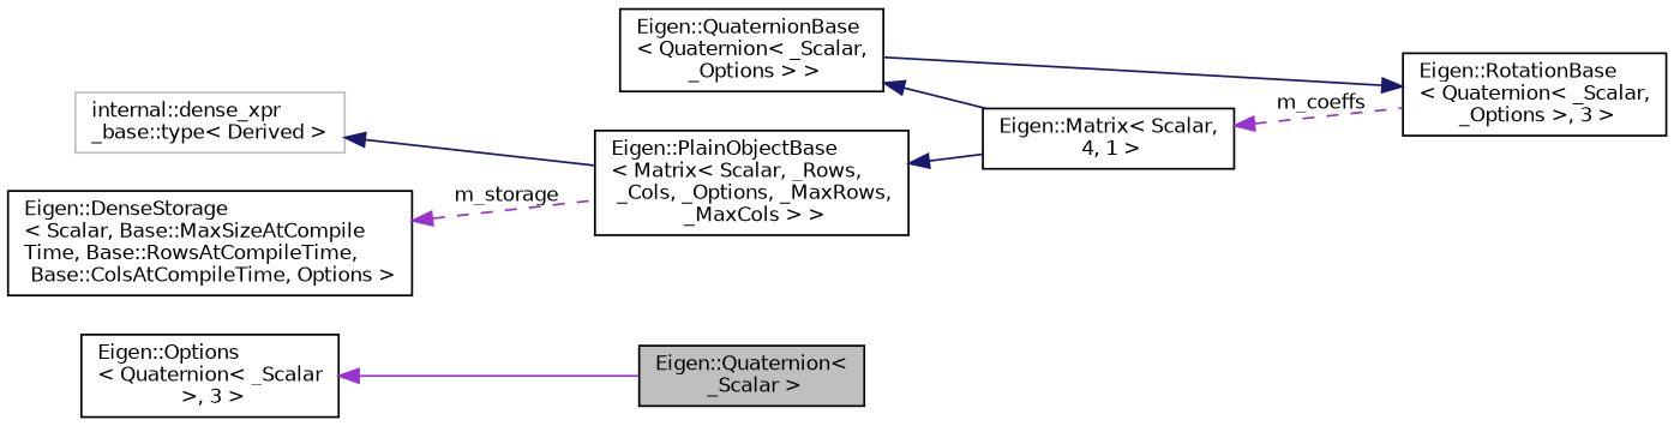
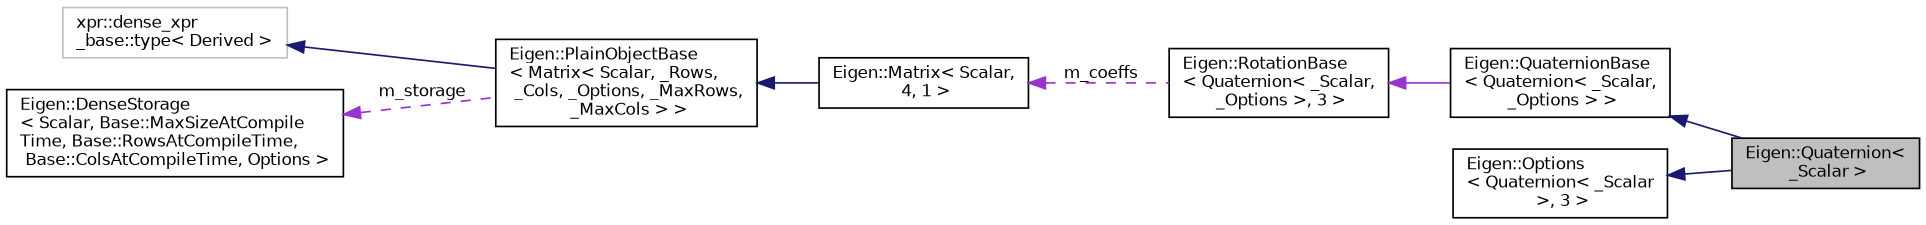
  digraph {
    rankdir=LR
    node [color=black fillcolor=white fontname=Helvetica fontsize=10 shape=record style=filled]
    edge [color=midnightblue dir=back fontname=Helvetica fontsize=10 labelfontname=Helvetica labelfontsize=10 style=solid]
    n1 [fillcolor=grey75 fontcolor=black height=0.2 label="Eigen::Quaternion\<\l _Scalar \>" width=0.4]
    n2 [height=0.2 label="Eigen::QuaternionBase\l\< Quaternion\< _Scalar,\l _Options \> \>" width=0.4]
    n3 [height=0.2 label="Eigen::RotationBase\l\< Quaternion\< _Scalar,\l _Options \>, 3 \>" width=0.4]
    n4 [height=0.2 label="Eigen::Options\l\< Quaternion\< _Scalar\l \>, 3 \>" width=0.4]
    n5 [height=0.2 label="Eigen::Matrix\< Scalar,\l 4, 1 \>" width=0.4]
    n6 [height=0.2 label="Eigen::PlainObjectBase\l\< Matrix\< Scalar, _Rows,\l _Cols, _Options, _MaxRows,\l _MaxCols \> \>" width=0.4]
-   n7 [color=grey75 height=0.2 label="internal::dense_xpr\l_base::type\< Derived \>" width=0.4]
+   n7 [color=grey75 height=0.2 label="xpr::dense_xpr\l_base::type\< Derived \>" width=0.4]
    n8 [height=0.2 label="Eigen::DenseStorage\l\< Scalar, Base::MaxSizeAtCompile\lTime, Base::RowsAtCompileTime,\l Base::ColsAtCompileTime, Options \>" width=0.4]
-   n2 -> n5
-   n3 -> n2
-   n4 -> n1 [color=darkorchid3]
+   n2 -> n1
+   n3 -> n2 [color=darkorchid3]
+   n4 -> n1
    n5 -> n3 [color=darkorchid3 label=" m_coeffs" style=dashed]
    n6 -> n5
    n7 -> n6
    n8 -> n6 [color=darkorchid3 label=" m_storage" style=dashed]
  }
